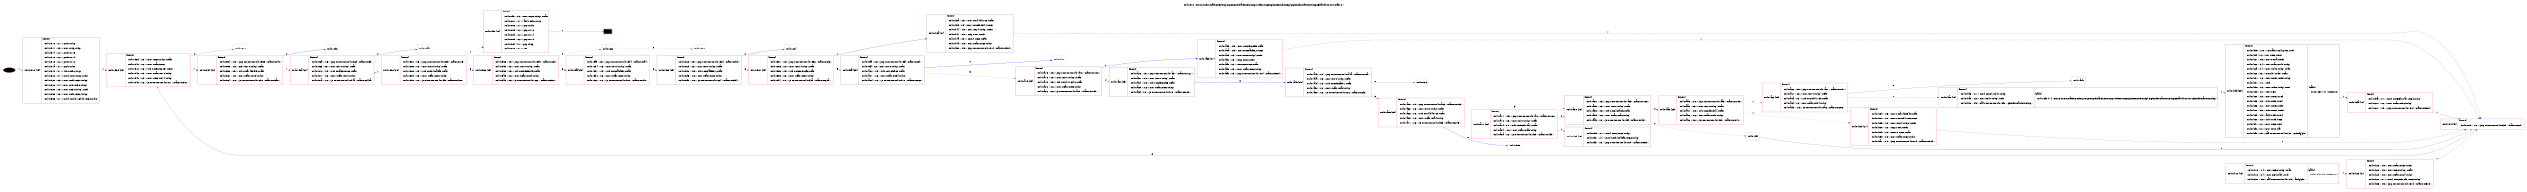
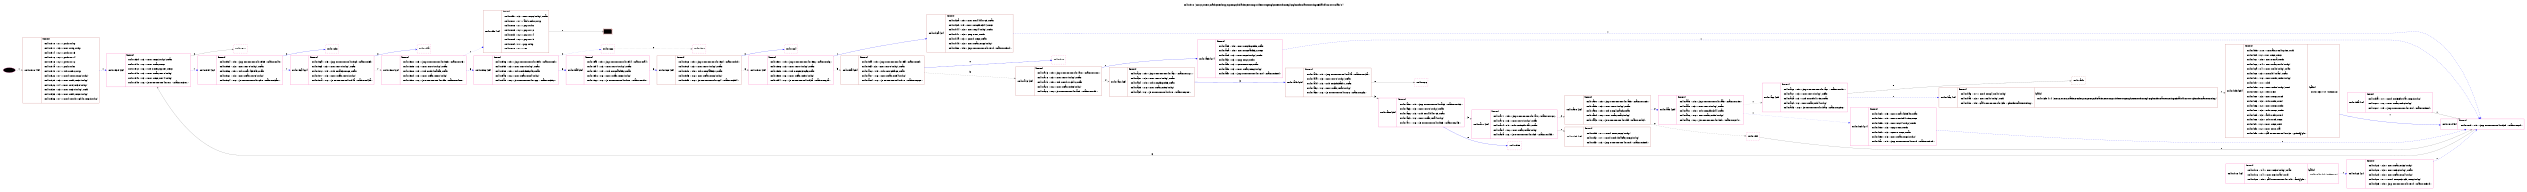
  digraph {
    label="0x401910 (/mnt/c/Users/mathe/Desktop/tcc/POCII/binaries/extr_mpvvideooutopenglcontext_drm_egl.c_gbm_format_to_string_Final-ollvm.out::main(0))"
    labelloc=t
    rankdir=LR
    node [color=deeppink shape=record]
    edge [arrowhead=normal color=blue style=solid]
    Entry [fillcolor=black height=0.3 shape=ellipse style=filled width=0.3]
    n2 [color=brown label="{\n     0x401910 [45]\l\n     | [instrs]\l\n     &nbsp;&nbsp;0x401910 \<+1\>: push %rbp\l\n     &nbsp;&nbsp;0x401911 \<+3\>: mov %rsp,%rbp\l\n     &nbsp;&nbsp;0x401914 \<+2\>: push %r15\l\n     &nbsp;&nbsp;0x401916 \<+2\>: push %r14\l\n     &nbsp;&nbsp;0x401918 \<+2\>: push %r12\l\n     &nbsp;&nbsp;0x40191a \<+1\>: push %rbx\l\n     &nbsp;&nbsp;0x40191b \<+7\>: sub $0xb0,%rsp\l\n     &nbsp;&nbsp;0x401922 \<+7\>: movl $0x0,-0x2c(%rbp)\l\n     &nbsp;&nbsp;0x401929 \<+3\>: mov %edi,-0x30(%rbp)\l\n     &nbsp;&nbsp;0x40192c \<+4\>: mov %rsi,-0x38(%rbp)\l\n     &nbsp;&nbsp;0x401930 \<+3\>: mov -0x30(%rbp),%edi\l\n     &nbsp;&nbsp;0x401933 \<+3\>: mov %edi,-0x28(%rbp)\l\n     &nbsp;&nbsp;0x401936 \<+7\>: movl $0x1b116b40,-0x6c(%rbp)\l\n  }"]
    n3 [label="{\n     0x40193d [23]\l\n     | [instrs]\l\n     &nbsp;&nbsp;0x40193d \<+3\>: mov -0x6c(%rbp),%eax\l\n     &nbsp;&nbsp;0x401940 \<+2\>: mov %eax,%ecx\l\n     &nbsp;&nbsp;0x401942 \<+6\>: sub $0x902c20e7,%ecx\l\n     &nbsp;&nbsp;0x401948 \<+3\>: mov %eax,-0x70(%rbp)\l\n     &nbsp;&nbsp;0x40194b \<+3\>: mov %ecx,-0x74(%rbp)\l\n     &nbsp;&nbsp;0x40194e \<+6\>: je 0000000000401e11 \<main+0x501\>\l\n  }"]
    n4 [label="{\n     0x401e11\l\n  }" style=dashed]
    n5 [label="{\n     0x401954 [22]\l\n     | [instrs]\l\n     &nbsp;&nbsp;0x401954 \<+5\>: jmp 0000000000401959 \<main+0x49\>\l\n     &nbsp;&nbsp;0x401959 \<+3\>: mov -0x70(%rbp),%eax\l\n     &nbsp;&nbsp;0x40195c \<+5\>: sub $0xa1439949,%eax\l\n     &nbsp;&nbsp;0x401961 \<+3\>: mov %eax,-0x78(%rbp)\l\n     &nbsp;&nbsp;0x401964 \<+6\>: je 0000000000401cb8 \<main+0x3a8\>\l\n  }"]
    n6 [label="{\n     0x401cb8\l\n  }" style=dashed]
    n7 [label="{\n     0x40196a [22]\l\n     | [instrs]\l\n     &nbsp;&nbsp;0x40196a \<+5\>: jmp 000000000040196f \<main+0x5f\>\l\n     &nbsp;&nbsp;0x40196f \<+3\>: mov -0x70(%rbp),%eax\l\n     &nbsp;&nbsp;0x401972 \<+5\>: sub $0xa8300068,%eax\l\n     &nbsp;&nbsp;0x401977 \<+3\>: mov %eax,-0x7c(%rbp)\l\n     &nbsp;&nbsp;0x40197a \<+6\>: je 0000000000401d4a \<main+0x43a\>\l\n  }"]
    n8 [label="{\n     0x401d4a\l\n  }" style=dashed]
    n9 [label="{\n     0x401980 [22]\l\n     | [instrs]\l\n     &nbsp;&nbsp;0x401980 \<+5\>: jmp 0000000000401985 \<main+0x75\>\l\n     &nbsp;&nbsp;0x401985 \<+3\>: mov -0x70(%rbp),%eax\l\n     &nbsp;&nbsp;0x401988 \<+5\>: sub $0xb1b0a8ae,%eax\l\n     &nbsp;&nbsp;0x40198d \<+3\>: mov %eax,-0x80(%rbp)\l\n     &nbsp;&nbsp;0x401990 \<+6\>: je 0000000000401dfe \<main+0x4ee\>\l\n  }"]
    Exit [color=brown fillcolor=black height=0.3 peripheries=2 shape=note style=filled width=0.3]
    n11 [color=brown label="{\n     0x401dfe [19]\l\n     | [instrs]\l\n     &nbsp;&nbsp;0x401dfe \<+3\>: mov -0x2c(%rbp),%eax\l\n     &nbsp;&nbsp;0x401e01 \<+7\>: add $0xb0,%rsp\l\n     &nbsp;&nbsp;0x401e08 \<+1\>: pop %rbx\l\n     &nbsp;&nbsp;0x401e09 \<+2\>: pop %r12\l\n     &nbsp;&nbsp;0x401e0b \<+2\>: pop %r14\l\n     &nbsp;&nbsp;0x401e0d \<+2\>: pop %r15\l\n     &nbsp;&nbsp;0x401e0f \<+1\>: pop %rbp\l\n     &nbsp;&nbsp;0x401e10 \<+1\>: ret\l\n  }"]
    n12 [label="{\n     0x401996 [25]\l\n     | [instrs]\l\n     &nbsp;&nbsp;0x401996 \<+5\>: jmp 000000000040199b \<main+0x8b\>\l\n     &nbsp;&nbsp;0x40199b \<+3\>: mov -0x70(%rbp),%eax\l\n     &nbsp;&nbsp;0x40199e \<+5\>: sub $0xbe5e5245,%eax\l\n     &nbsp;&nbsp;0x4019a3 \<+6\>: mov %eax,-0x84(%rbp)\l\n     &nbsp;&nbsp;0x4019a9 \<+6\>: je 0000000000401c62 \<main+0x352\>\l\n  }"]
    n13 [label="{\n     0x401bfa [18]\l\n     | [instrs]\l\n     &nbsp;&nbsp;0x401bfa \<+7\>: movl $0x5c9b7da7,-0x6c(%rbp)\l\n     &nbsp;&nbsp;0x401c01 \<+6\>: mov %eax,-0xbc(%rbp)\l\n     &nbsp;&nbsp;0x401c07 \<+5\>: jmp 0000000000401e1d \<main+0x50d\>\l\n  }"]
    n14 [label="{\n     0x401e1d [5]\l\n     | [instrs]\l\n     &nbsp;&nbsp;0x401e1d \<+5\>: jmp 000000000040193d \<main+0x2d\>\l\n  }"]
    n15 [label="{\n     0x401c62\l\n  }" style=dashed]
    n16 [label="{\n     0x4019af [25]\l\n     | [instrs]\l\n     &nbsp;&nbsp;0x4019af \<+5\>: jmp 00000000004019b4 \<main+0xa4\>\l\n     &nbsp;&nbsp;0x4019b4 \<+3\>: mov -0x70(%rbp),%eax\l\n     &nbsp;&nbsp;0x4019b7 \<+5\>: sub $0xc0abf952,%eax\l\n     &nbsp;&nbsp;0x4019bc \<+6\>: mov %eax,-0x88(%rbp)\l\n     &nbsp;&nbsp;0x4019c2 \<+6\>: je 0000000000401b00 \<main+0x1f0\>\l\n  }"]
    n17 [color=brown label="{\n     0x401bb5 [69]\l\n     | [instrs]\l\n     &nbsp;&nbsp;0x401bb5 \<+10\>: movabs $0x402150,%rdi\l\n     &nbsp;&nbsp;0x401bbf \<+2\>: xor %ecx,%ecx\l\n     &nbsp;&nbsp;0x401bc1 \<+5\>: mov $0x1a,%edx\l\n     &nbsp;&nbsp;0x401bc6 \<+4\>: mov %rax,-0x48(%rbp)\l\n     &nbsp;&nbsp;0x401bca \<+4\>: mov -0x48(%rbp),%rax\l\n     &nbsp;&nbsp;0x401bce \<+3\>: movsbl (%rax),%eax\l\n     &nbsp;&nbsp;0x401bd1 \<+6\>: mov %edx,-0xb8(%rbp)\l\n     &nbsp;&nbsp;0x401bd7 \<+1\>: cltd\l\n     &nbsp;&nbsp;0x401bd8 \<+6\>: mov -0xb8(%rbp),%esi\l\n     &nbsp;&nbsp;0x401bde \<+2\>: idiv %esi\l\n     &nbsp;&nbsp;0x401be0 \<+3\>: mov %ecx,%r8d\l\n     &nbsp;&nbsp;0x401be3 \<+3\>: sub %edx,%r8d\l\n     &nbsp;&nbsp;0x401be6 \<+2\>: mov %ecx,%edx\l\n     &nbsp;&nbsp;0x401be8 \<+3\>: sub $0x61,%edx\l\n     &nbsp;&nbsp;0x401beb \<+3\>: add %edx,%r8d\l\n     &nbsp;&nbsp;0x401bee \<+3\>: sub %r8d,%ecx\l\n     &nbsp;&nbsp;0x401bf1 \<+2\>: mov %ecx,%esi\l\n     &nbsp;&nbsp;0x401bf3 \<+2\>: mov $0x0,%al\l\n     &nbsp;&nbsp;0x401bf5 \<+5\>: call 0000000000401030 \<printf@plt\>\l\n     | [calls]\l\n     &nbsp;&nbsp;0x401030 \{1\} (unknown)\l\n  }"]
    n18 [label="{\n     0x401b00\l\n  }" style=dashed]
    n19 [color=brown label="{\n     0x4019c8 [25]\l\n     | [instrs]\l\n     &nbsp;&nbsp;0x4019c8 \<+5\>: jmp 00000000004019cd \<main+0xbd\>\l\n     &nbsp;&nbsp;0x4019cd \<+3\>: mov -0x70(%rbp),%eax\l\n     &nbsp;&nbsp;0x4019d0 \<+5\>: sub $0xcdaf5e31,%eax\l\n     &nbsp;&nbsp;0x4019d5 \<+6\>: mov %eax,-0x8c(%rbp)\l\n     &nbsp;&nbsp;0x4019db \<+6\>: je 0000000000401cc4 \<main+0x3b4\>\l\n  }"]
    n20 [color=brown label="{\n     0x401adb\l\n  }" style=dashed]
    n21 [label="{\n     0x401cc4\l\n  }" style=dashed]
    n22 [label="{\n     0x4019e1 [25]\l\n     | [instrs]\l\n     &nbsp;&nbsp;0x4019e1 \<+5\>: jmp 00000000004019e6 \<main+0xd6\>\l\n     &nbsp;&nbsp;0x4019e6 \<+3\>: mov -0x70(%rbp),%eax\l\n     &nbsp;&nbsp;0x4019e9 \<+5\>: sub $0xce8376f5,%eax\l\n     &nbsp;&nbsp;0x4019ee \<+6\>: mov %eax,-0x90(%rbp)\l\n     &nbsp;&nbsp;0x4019f4 \<+6\>: je 0000000000401b3a \<main+0x22a\>\l\n  }"]
    n23 [color=brown label="{\n     0x401ba6 [15]\l\n     | [instrs]\l\n     &nbsp;&nbsp;0x401ba6 \<+7\>: movl $0x64,-0x40(%rbp)\l\n     &nbsp;&nbsp;0x401bad \<+3\>: mov -0x40(%rbp),%edi\l\n     &nbsp;&nbsp;0x401bb0 \<+5\>: call 00000000004013f0 \<gbm_format_to_string\>\l\n     | [calls]\l\n     &nbsp;&nbsp;0x4013f0 \{1\} (/mnt/c/Users/mathe/Desktop/tcc/POCII/binaries/extr_mpvvideooutopenglcontext_drm_egl.c_gbm_format_to_string_Final-ollvm.out::gbm_format_to_string)\l\n  }"]
    n24 [color=brown label="{\n     0x401b3a [27]\l\n     | [instrs]\l\n     &nbsp;&nbsp;0x401b3a \<+5\>: mov $0x44d407c9,%eax\l\n     &nbsp;&nbsp;0x401b3f \<+5\>: mov $0x6db0f244,%ecx\l\n     &nbsp;&nbsp;0x401b44 \<+3\>: mov -0x24(%rbp),%edx\l\n     &nbsp;&nbsp;0x401b47 \<+3\>: cmp $0x1,%edx\l\n     &nbsp;&nbsp;0x401b4a \<+3\>: cmovl %ecx,%eax\l\n     &nbsp;&nbsp;0x401b4d \<+3\>: mov %eax,-0x6c(%rbp)\l\n     &nbsp;&nbsp;0x401b50 \<+5\>: jmp 0000000000401e1d \<main+0x50d\>\l\n  }"]
    n25 [color=brown label="{\n     0x4019fa [25]\l\n     | [instrs]\l\n     &nbsp;&nbsp;0x4019fa \<+5\>: jmp 00000000004019ff \<main+0xef\>\l\n     &nbsp;&nbsp;0x4019ff \<+3\>: mov -0x70(%rbp),%eax\l\n     &nbsp;&nbsp;0x401a02 \<+5\>: sub $0x769fb68,%eax\l\n     &nbsp;&nbsp;0x401a07 \<+6\>: mov %eax,-0x94(%rbp)\l\n     &nbsp;&nbsp;0x401a0d \<+6\>: je 0000000000401b70 \<main+0x260\>\l\n  }"]
    n26 [label="{\n     0x401ac2 [25]\l\n     | [instrs]\l\n     &nbsp;&nbsp;0x401ac2 \<+5\>: jmp 0000000000401ac7 \<main+0x1b7\>\l\n     &nbsp;&nbsp;0x401ac7 \<+3\>: mov -0x70(%rbp),%eax\l\n     &nbsp;&nbsp;0x401aca \<+5\>: sub $0x79b4179e,%eax\l\n     &nbsp;&nbsp;0x401acf \<+6\>: mov %eax,-0xb4(%rbp)\l\n     &nbsp;&nbsp;0x401ad5 \<+6\>: je 0000000000401ba6 \<main+0x296\>\l\n  }"]
    n27 [label="{\n     0x401b70\l\n  }" style=dashed]
    n28 [color=brown label="{\n     0x401a13 [25]\l\n     | [instrs]\l\n     &nbsp;&nbsp;0x401a13 \<+5\>: jmp 0000000000401a18 \<main+0x108\>\l\n     &nbsp;&nbsp;0x401a18 \<+3\>: mov -0x70(%rbp),%eax\l\n     &nbsp;&nbsp;0x401a1b \<+5\>: sub $0x1b116b40,%eax\l\n     &nbsp;&nbsp;0x401a20 \<+6\>: mov %eax,-0x98(%rbp)\l\n     &nbsp;&nbsp;0x401a26 \<+6\>: je 0000000000401ae5 \<main+0x1d5\>\l\n  }"]
    n29 [label="{\n     0x401b8b [27]\l\n     | [instrs]\l\n     &nbsp;&nbsp;0x401b8b \<+5\>: mov $0xa1439949,%eax\l\n     &nbsp;&nbsp;0x401b90 \<+5\>: mov $0x79b4179e,%ecx\l\n     &nbsp;&nbsp;0x401b95 \<+3\>: mov -0x24(%rbp),%edx\l\n     &nbsp;&nbsp;0x401b98 \<+3\>: cmp $0x0,%edx\l\n     &nbsp;&nbsp;0x401b9b \<+3\>: cmove %ecx,%eax\l\n     &nbsp;&nbsp;0x401b9e \<+3\>: mov %eax,-0x6c(%rbp)\l\n     &nbsp;&nbsp;0x401ba1 \<+5\>: jmp 0000000000401e1d \<main+0x50d\>\l\n  }"]
    n30 [label="{\n     0x401ae5 [27]\l\n     | [instrs]\l\n     &nbsp;&nbsp;0x401ae5 \<+5\>: mov $0x2fe61e55,%eax\l\n     &nbsp;&nbsp;0x401aea \<+5\>: mov $0xc0abf952,%ecx\l\n     &nbsp;&nbsp;0x401aef \<+3\>: mov -0x28(%rbp),%edx\l\n     &nbsp;&nbsp;0x401af2 \<+3\>: cmp $0x2,%edx\l\n     &nbsp;&nbsp;0x401af5 \<+3\>: cmovne %ecx,%eax\l\n     &nbsp;&nbsp;0x401af8 \<+3\>: mov %eax,-0x6c(%rbp)\l\n     &nbsp;&nbsp;0x401afb \<+5\>: jmp 0000000000401e1d \<main+0x50d\>\l\n  }"]
    n31 [color=brown label="{\n     0x401a2c [25]\l\n     | [instrs]\l\n     &nbsp;&nbsp;0x401a2c \<+5\>: jmp 0000000000401a31 \<main+0x121\>\l\n     &nbsp;&nbsp;0x401a31 \<+3\>: mov -0x70(%rbp),%eax\l\n     &nbsp;&nbsp;0x401a34 \<+5\>: sub $0x2fe61e55,%eax\l\n     &nbsp;&nbsp;0x401a39 \<+6\>: mov %eax,-0x9c(%rbp)\l\n     &nbsp;&nbsp;0x401a3f \<+6\>: je 0000000000401b18 \<main+0x208\>\l\n  }"]
    n32 [label="{\n     0x401aa9 [25]\l\n     | [instrs]\l\n     &nbsp;&nbsp;0x401aa9 \<+5\>: jmp 0000000000401aae \<main+0x19e\>\l\n     &nbsp;&nbsp;0x401aae \<+3\>: mov -0x70(%rbp),%eax\l\n     &nbsp;&nbsp;0x401ab1 \<+5\>: sub $0x6db0f244,%eax\l\n     &nbsp;&nbsp;0x401ab6 \<+6\>: mov %eax,-0xb0(%rbp)\l\n     &nbsp;&nbsp;0x401abc \<+6\>: je 0000000000401b8b \<main+0x27b\>\l\n  }"]
    n33 [color=brown label="{\n     0x401a45 [25]\l\n     | [instrs]\l\n     &nbsp;&nbsp;0x401a45 \<+5\>: jmp 0000000000401a4a \<main+0x13a\>\l\n     &nbsp;&nbsp;0x401a4a \<+3\>: mov -0x70(%rbp),%eax\l\n     &nbsp;&nbsp;0x401a4d \<+5\>: sub $0x3dc9a9b1,%eax\l\n     &nbsp;&nbsp;0x401a52 \<+6\>: mov %eax,-0xa0(%rbp)\l\n     &nbsp;&nbsp;0x401a58 \<+6\>: je 0000000000401c0c \<main+0x2fc\>\l\n  }"]
    n34 [label="{\n     0x401ddf\l\n  }" style=dashed]
    n35 [label="{\n     0x401b18 [13]\l\n     | [instrs]\l\n     &nbsp;&nbsp;0x401b18 \<+4\>: mov -0x38(%rbp),%rax\l\n     &nbsp;&nbsp;0x401b1c \<+4\>: mov 0x8(%rax),%rdi\l\n     &nbsp;&nbsp;0x401b20 \<+5\>: call 0000000000401040 \<atoi@plt\>\l\n     | [calls]\l\n     &nbsp;&nbsp;0x401040 \{1\} (unknown)\l\n  }"]
    n36 [label="{\n     0x401b25 [21]\l\n     | [instrs]\l\n     &nbsp;&nbsp;0x401b25 \<+3\>: mov %eax,-0x3c(%rbp)\l\n     &nbsp;&nbsp;0x401b28 \<+3\>: mov -0x3c(%rbp),%eax\l\n     &nbsp;&nbsp;0x401b2b \<+3\>: mov %eax,-0x24(%rbp)\l\n     &nbsp;&nbsp;0x401b2e \<+7\>: movl $0xce8376f5,-0x6c(%rbp)\l\n     &nbsp;&nbsp;0x401b35 \<+5\>: jmp 0000000000401e1d \<main+0x50d\>\l\n  }"]
    n37 [label="{\n     0x401c0c\l\n  }" style=dashed]
    n38 [label="{\n     0x401a5e [25]\l\n     | [instrs]\l\n     &nbsp;&nbsp;0x401a5e \<+5\>: jmp 0000000000401a63 \<main+0x153\>\l\n     &nbsp;&nbsp;0x401a63 \<+3\>: mov -0x70(%rbp),%eax\l\n     &nbsp;&nbsp;0x401a66 \<+5\>: sub $0x44d407c9,%eax\l\n     &nbsp;&nbsp;0x401a6b \<+6\>: mov %eax,-0xa4(%rbp)\l\n     &nbsp;&nbsp;0x401a71 \<+6\>: je 0000000000401b55 \<main+0x245\>\l\n  }"]
    n39 [color=brown label="{\n     0x401a90 [25]\l\n     | [instrs]\l\n     &nbsp;&nbsp;0x401a90 \<+5\>: jmp 0000000000401a95 \<main+0x185\>\l\n     &nbsp;&nbsp;0x401a95 \<+3\>: mov -0x70(%rbp),%eax\l\n     &nbsp;&nbsp;0x401a98 \<+5\>: sub $0x6420acfc,%eax\l\n     &nbsp;&nbsp;0x401a9d \<+6\>: mov %eax,-0xac(%rbp)\l\n     &nbsp;&nbsp;0x401aa3 \<+6\>: je 0000000000401ddf \<main+0x4cf\>\l\n  }"]
    n40 [label="{\n     0x401a77 [25]\l\n     | [instrs]\l\n     &nbsp;&nbsp;0x401a77 \<+5\>: jmp 0000000000401a7c \<main+0x16c\>\l\n     &nbsp;&nbsp;0x401a7c \<+3\>: mov -0x70(%rbp),%eax\l\n     &nbsp;&nbsp;0x401a7f \<+5\>: sub $0x5c9b7da7,%eax\l\n     &nbsp;&nbsp;0x401a84 \<+6\>: mov %eax,-0xa8(%rbp)\l\n     &nbsp;&nbsp;0x401a8a \<+6\>: je 0000000000401deb \<main+0x4db\>\l\n  }"]
    n41 [label="{\n     0x401b55\l\n  }" style=dashed]
    n42 [color=brown label="{\n     0x401deb [19]\l\n     | [instrs]\l\n     &nbsp;&nbsp;0x401deb \<+7\>: movl $0x0,-0x2c(%rbp)\l\n     &nbsp;&nbsp;0x401df2 \<+7\>: movl $0xb1b0a8ae,-0x6c(%rbp)\l\n     &nbsp;&nbsp;0x401df9 \<+5\>: jmp 0000000000401e1d \<main+0x50d\>\l\n  }"]
    Entry -> n2 [arrowhead=vee color=gray40 label=" 1" style=dashed]
    n2 -> n3 [label=" 1" style=dashed]
    n3 -> n4 [arrowhead=diamond color=gray40 label=" 0"]
    n3 -> n5 [arrowhead=diamond label=" 7" style=dashed]
    n5 -> n6 [label=" 0"]
    n5 -> n7 [arrowhead=vee label=" 7" style=dotted]
    n7 -> n8 [arrowhead=vee label=" 0"]
-   n9 -> n7 [arrowhead=vee color=gray40 label=" 7" style=dotted]
+   n7 -> n9 [arrowhead=vee color=gray40 label=" 7" style=dotted]
    n9 -> n11 [arrowhead=diamond label=" 1" style=dotted]
    n9 -> n12 [label=" 6" style=dashed]
    n11 -> Exit [arrowhead=vee color=gray40 label=" 1"]
    n12 -> n15 [label=" 0" style=dotted]
    n12 -> n16 [arrowhead=diamond label=" 6" style=dashed]
    n13 -> n14 [color=gray40 label=" 1"]
    n14 -> n3 [arrowhead=vee color=gray40 label=" 6"]
    n15 -> n18 [arrowhead=vee color=gray40 label=" 0" style=dotted]
    n16 -> n19 [label=" 6" style=dotted]
-   n17 -> n13 [arrowhead=vee label=" 1"]
+   n17 -> n14 [arrowhead=vee label=" 1"]
    n19 -> n21 [label=" 0"]
    n19 -> n22 [arrowhead=diamond color=gray40 label=" 6" style=dashed]
    n22 -> n24 [arrowhead=vee label=" 1"]
    n22 -> n25 [arrowhead=vee color=gray40 label=" 5" style=dotted]
    n23 -> n17 [arrowhead=diamond color=gray40 label=" 1" style=dotted]
    n24 -> n14 [label=" 1" style=dashed]
    n25 -> n27 [arrowhead=diamond label=" 0"]
    n25 -> n28 [color=gray40 label=" 5" style=dashed]
    n26 -> n20 [color=gray40 label=" 0"]
    n26 -> n23 [label=" 1" style=dashed]
    n28 -> n30 [arrowhead=diamond label=" 1"]
    n28 -> n31 [arrowhead=vee color=gray40 label=" 4" style=dotted]
    n29 -> n14 [arrowhead=diamond label=" 1" style=dashed]
    n30 -> n14 [arrowhead=diamond label=" 1" style=dashed]
    n31 -> n33 [label=" 3"]
    n32 -> n26 [arrowhead=vee color=gray40 label=" 1" style=dotted]
    n32 -> n29 [label=" 1" style=dotted]
    n33 -> n37 [arrowhead=diamond color=gray40 label=" 0"]
    n33 -> n38 [color=gray40 label=" 3"]
    n34 -> n14 [color=gray40 label=" 1"]
    n35 -> n36 [arrowhead=vee label=" 1" style=dotted]
    n36 -> n14 [arrowhead=vee label=" 1" style=dashed]
-   n38 -> n39 [color=gray40 label=" 3" style=dotted]
+   n38 -> n40 [color=gray40 label=" 3" style=dotted]
    n38 -> n41 [label=" 0"]
    n39 -> n32 [arrowhead=diamond label=" 2" style=dashed]
    n39 -> n34 [color=gray40 label=" 0" style=dashed]
    n40 -> n39 [arrowhead=vee color=gray40 label=" 2" style=dashed]
    n40 -> n42 [color=gray40 label=" 1"]
  }
